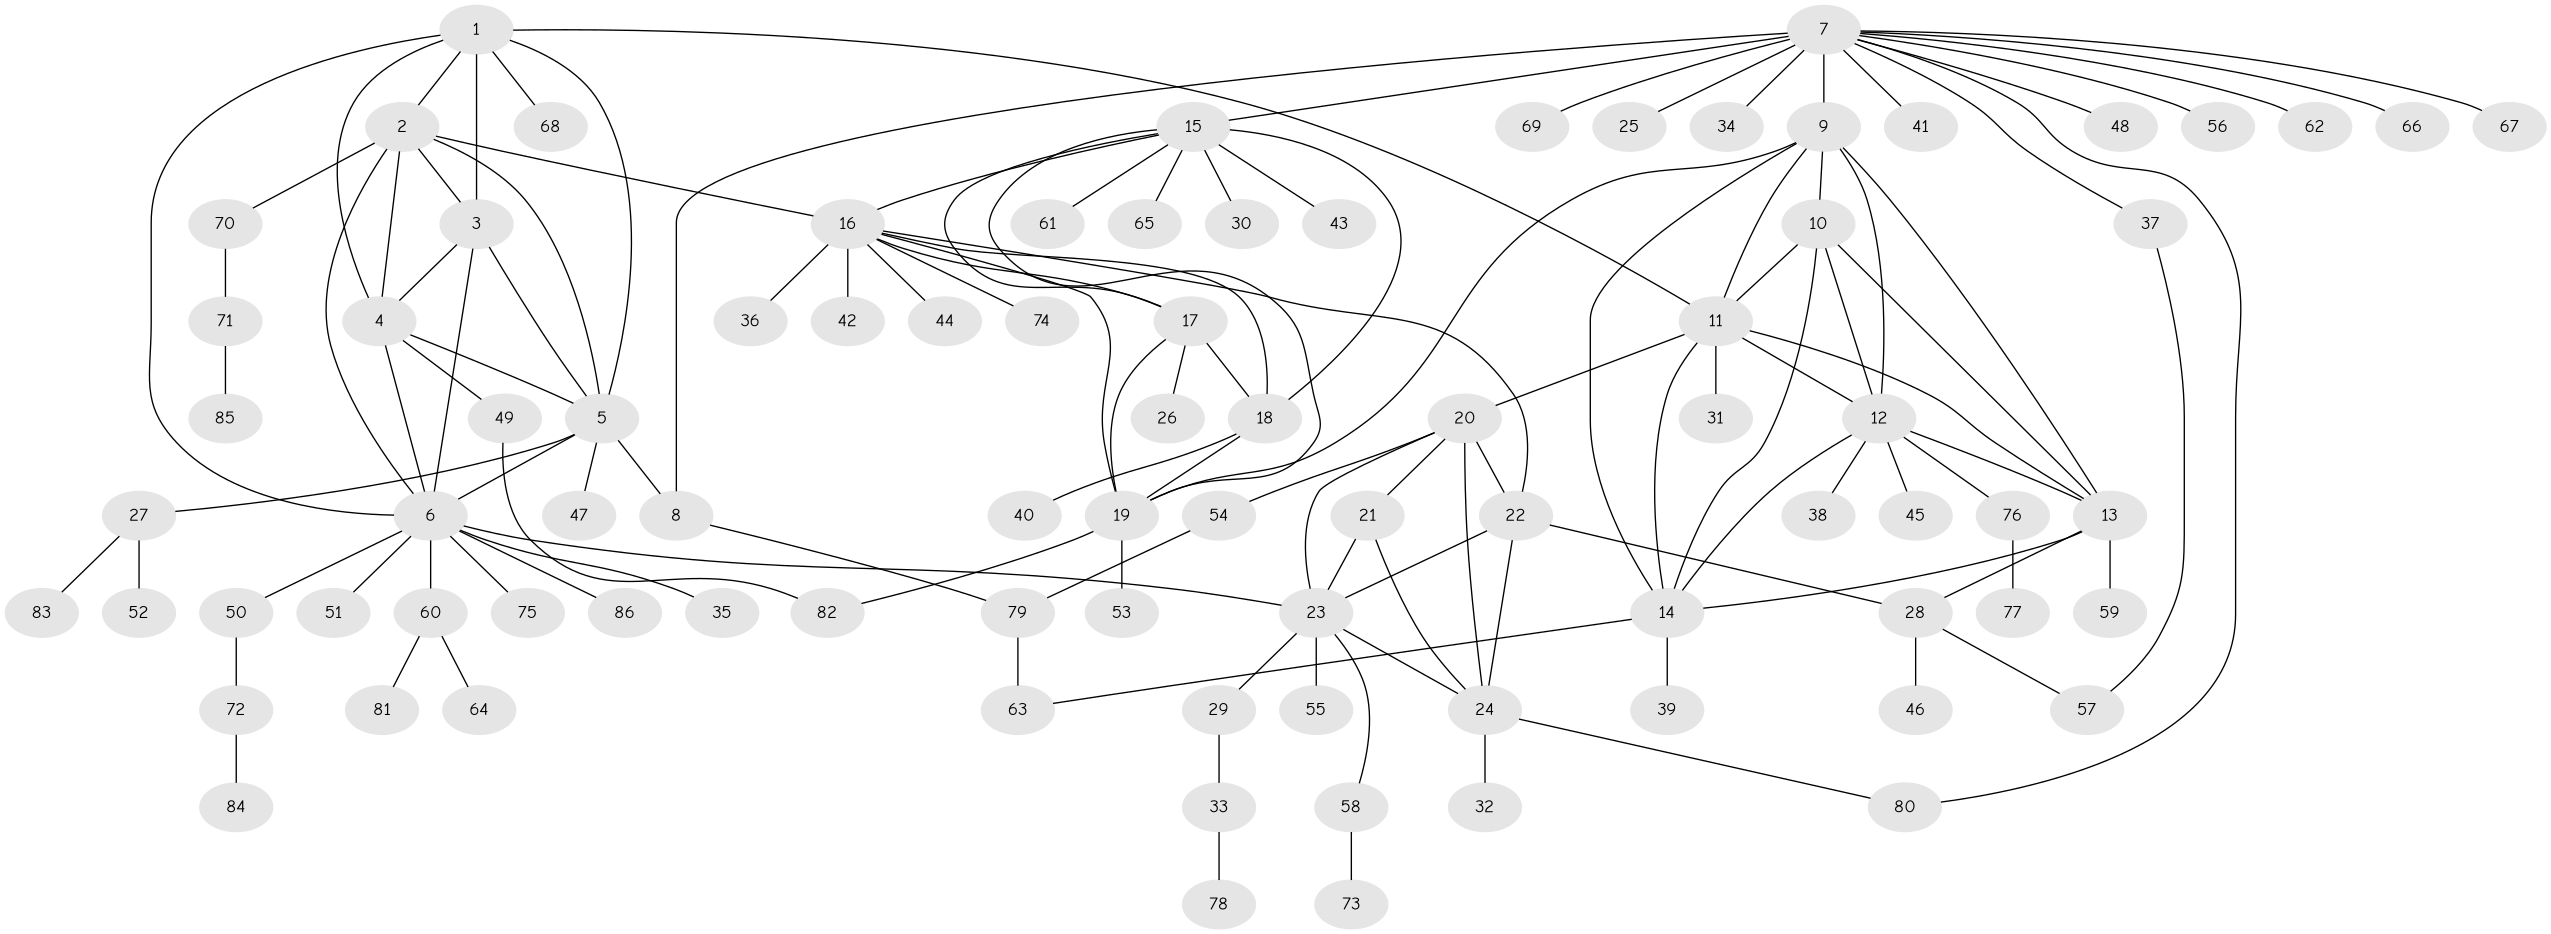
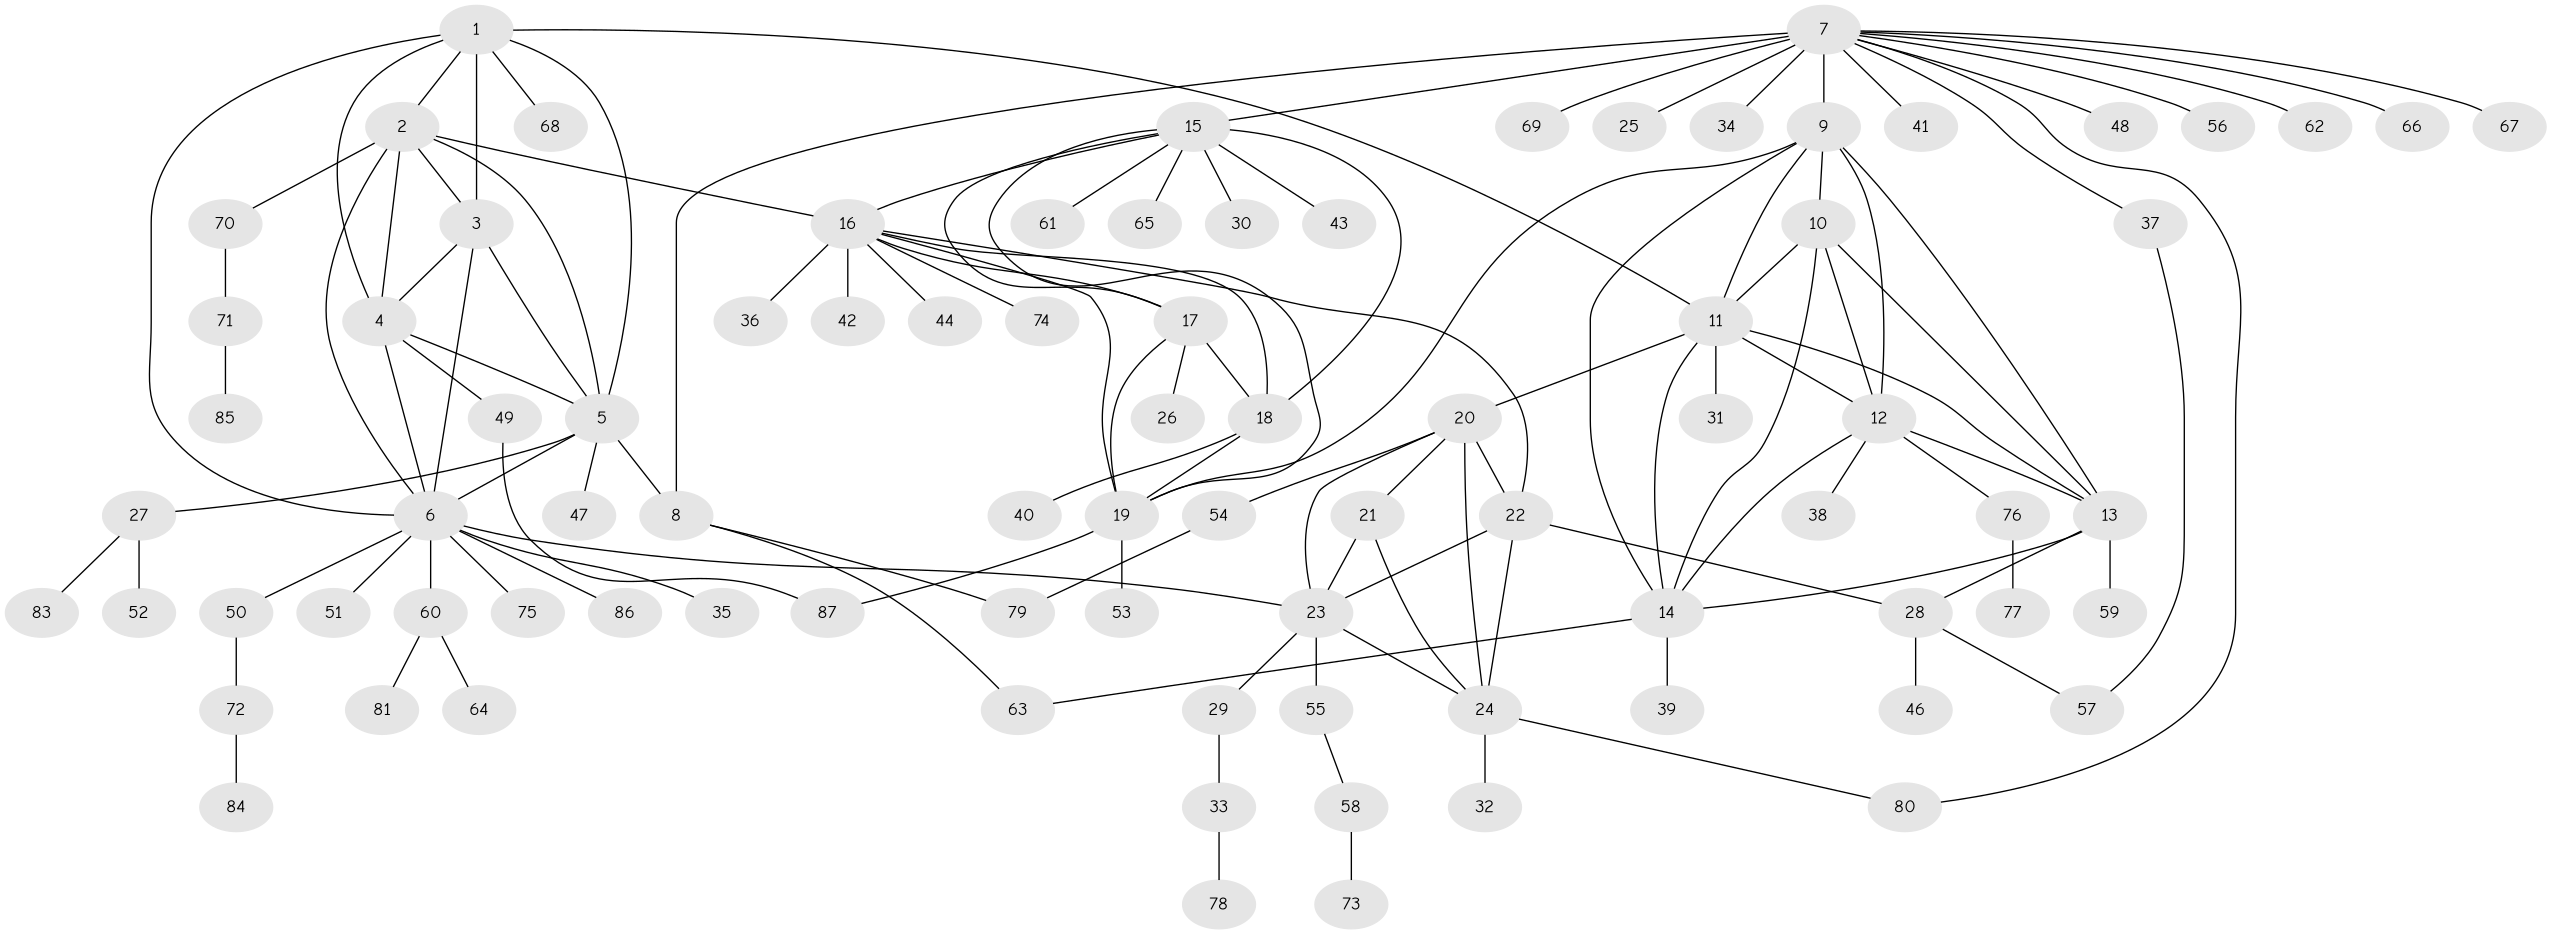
  graph {
    fontname="Comic Neue"
    node [color=gray90 fontname="Comic Neue" style=filled]
    edge [fontname="Comic Neue" weight=1.0]
    1
    2
    3
    4
    5
    6
    11
    68
    16
    70
    49
    8
    27
    47
    23
    35
    50
    51
    60
    75
    86
    12
    13
    14
    20
    31
    19
    17
    18
    22
    36
    42
    44
    74
    71
-   82
+   82 [label=87]
    63
    79
    52
    83
    24
    29
    55
    58
    72
    64
    81
    7
    9
    15
    25
    34
    37
    41
    48
    56
    62
    66
    67
    69
    80
    10
    30
    43
    61
    65
    32
    57
    38
-   45
    76
    28
    59
    39
    53
    21
    54
    77
    46
    26
    40
    33
    73
    78
    84
    85
    1 -- 2
    1 -- 3
    1 -- 4
    1 -- 5
    1 -- 6
    1 -- 11
    1 -- 68
    2 -- 3
    2 -- 4
    2 -- 5
    2 -- 6
    2 -- 16
    2 -- 70
    3 -- 4
    3 -- 5
    3 -- 6
    4 -- 5
    4 -- 6
    4 -- 49
    5 -- 6
    5 -- 8
    5 -- 27
    5 -- 47
    6 -- 23
    6 -- 35
    6 -- 50
    6 -- 51
    6 -- 60
    6 -- 75
    6 -- 86
    11 -- 12
    11 -- 13
    11 -- 14
    11 -- 20
    11 -- 31
    16 -- 19
    16 -- 17
    16 -- 18 [weight=2.0]
    16 -- 22
    16 -- 36
    16 -- 42
    16 -- 44
    16 -- 74
    70 -- 71
    49 -- 82
-   79 -- 63
+   8 -- 63
    8 -- 79
    27 -- 52
    27 -- 83
    23 -- 24
    23 -- 29
    23 -- 55
-   23 -- 58
+   55 -- 58
    50 -- 72
    60 -- 64
    60 -- 81
    12 -- 13
    12 -- 14
    12 -- 38
-   12 -- 45
    12 -- 76
    13 -- 14
    13 -- 28
    13 -- 59
    14 -- 63
    14 -- 39
    20 -- 23
    20 -- 22 [weight=2.0]
    20 -- 24
    20 -- 21
    20 -- 54
    19 -- 82
    19 -- 53
    17 -- 19
    17 -- 18 [weight=2.0]
    17 -- 26
    18 -- 19 [weight=2.0]
    18 -- 40
    22 -- 23 [weight=2.0]
    22 -- 24 [weight=2.0]
    22 -- 28
    71 -- 85
    24 -- 80
    24 -- 32
    29 -- 33
    58 -- 73
    72 -- 84
    7 -- 8 [weight=5.0]
    7 -- 9
    7 -- 15
    7 -- 25
    7 -- 34
    7 -- 37
    7 -- 41
    7 -- 48 [weight=2.0]
    7 -- 56
    7 -- 62
    7 -- 66
    7 -- 67
    7 -- 69
    7 -- 80
    9 -- 11
    9 -- 12
    9 -- 13
    9 -- 14
    9 -- 19
    9 -- 10
    15 -- 16
    15 -- 19
    15 -- 17
    15 -- 18 [weight=2.0]
    15 -- 30
    15 -- 43
    15 -- 61
    15 -- 65
    37 -- 57
    10 -- 11
    10 -- 12
    10 -- 13
    10 -- 14
    76 -- 77
    28 -- 57
    28 -- 46
    21 -- 23
    21 -- 24
    54 -- 79
    33 -- 78
  }
